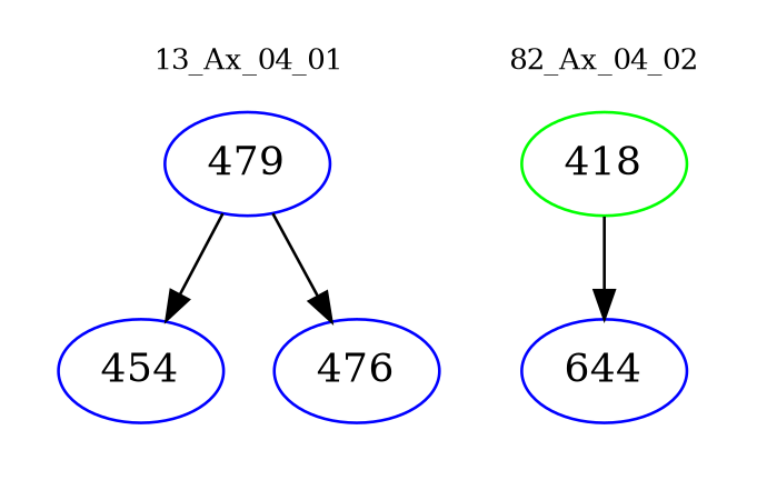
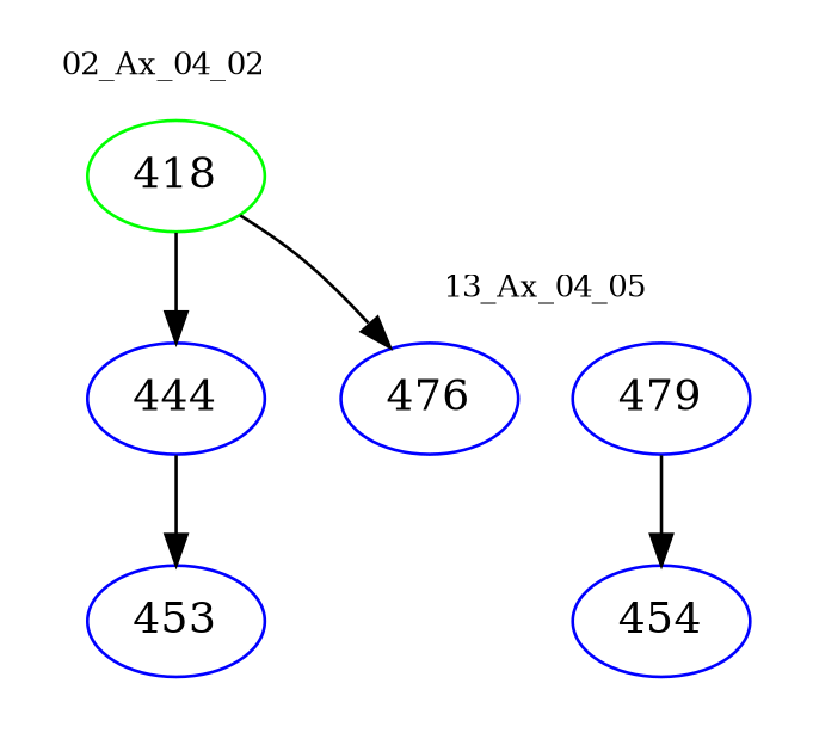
  digraph {
    node [color=blue]
    edge [color=black]
    n1 [label=479]
    n2 [label=454]
    n3 [label=476]
-   n4 [label=644]
+   n4 [label=444]
    n5 [color=green label=418]
+   n6 [label=453]
    subgraph cluster_1 {
      color=white
      fontsize=10
-     label="13_Ax_04_01"
+     label="13_Ax_04_05"
      n1
      n2
      n3
    }
    subgraph cluster_2 {
      color=white
      fontsize=10
-     label="82_Ax_04_02"
+     label="02_Ax_04_02"
      n4
      n5
+     n6
    }
    n1 -> n2
-   n1 -> n3
+   n5 -> n3
+   n4 -> n6
    n5 -> n4
  }
